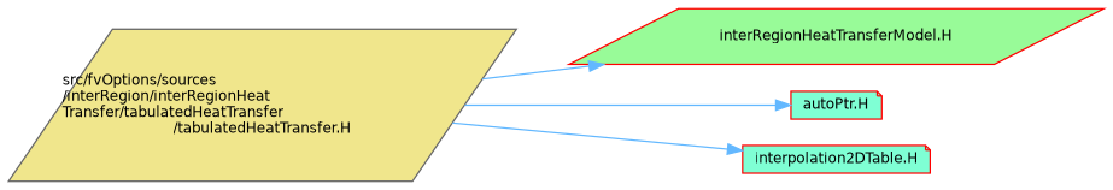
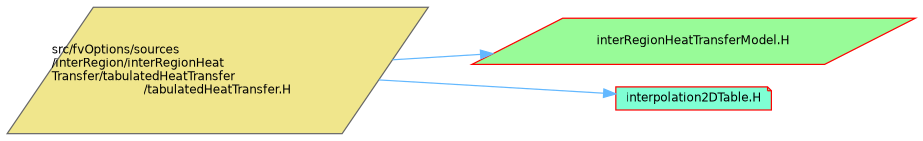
  digraph {
    rankdir=LR
    node [color=red fillcolor=aquamarine fontname=Helvetica fontsize=10 shape=parallelogram style=filled]
    edge [color=steelblue1 fontname=Helvetica fontsize=10 labelfontname=Helvetica labelfontsize=10 style=solid arrowhead=normal]
    n1 [color=gray40 fillcolor=khaki fontcolor=black height=0.2 label="src/fvOptions/sources\l/interRegion/interRegionHeat\lTransfer/tabulatedHeatTransfer\l/tabulatedHeatTransfer.H" width=0.4]
    n2 [fillcolor=palegreen height=0.2 label="interRegionHeatTransferModel.H" width=0.4]
-   n3 [height=0.2 label="autoPtr.H" shape=note width=0.4]
    n4 [height=0.2 label="interpolation2DTable.H" shape=note width=0.4]
    n1 -> n2
-   n1 -> n3
    n1 -> n4
  }
